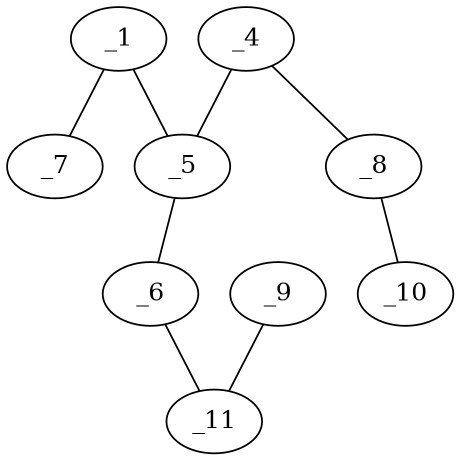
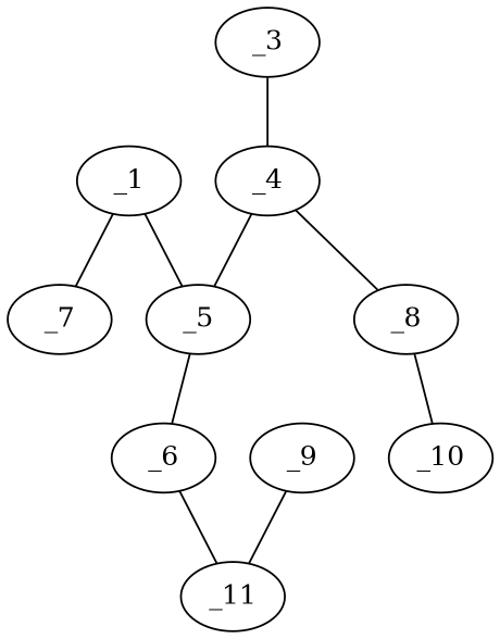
  graph {
    node [charge=0 chem=4 symbol="N  " x=5.4543 y=-0.5684]
    edge [valence=1]
    _1 [x=6.2633]
    _5 [chem=1 symbol="C  " y=0.0194]
    _7 [x=5.9543 y=-1.5194]
    _6 [chem=1 symbol="C  " x=4.6453]
    _11 [x=3.6942 y=-0.2593]
+   _3 [chem=2 symbol="O  " x=6.3203 y=1.5194]
    _4 [chem=1 symbol="C  " y=1.0194]
    _8 [x=4.5883 y=1.5194]
    _10 [chem=2 symbol="O  " x=2 y=-0.6194]
    _9 [x=2.9511 y=-0.9285]
    _1 -- _5
    _1 -- _7 [valence=2]
    _5 -- _6 [valence=2]
    _6 -- _11
+   _3 -- _4 [valence=2]
    _4 -- _5
    _4 -- _8
    _8 -- _10 [valence=2]
    _9 -- _11
  }
